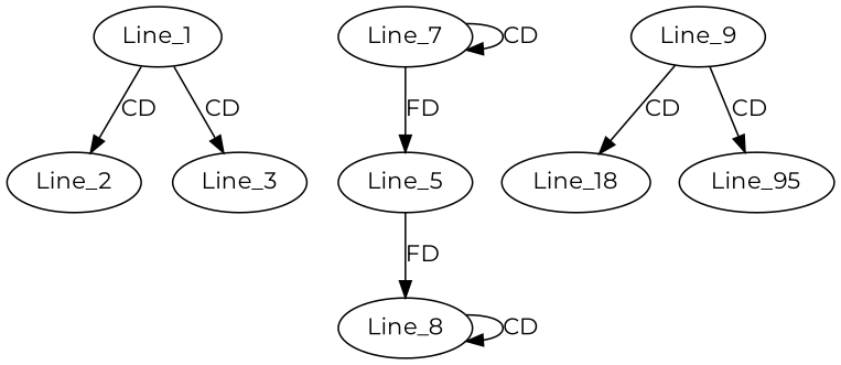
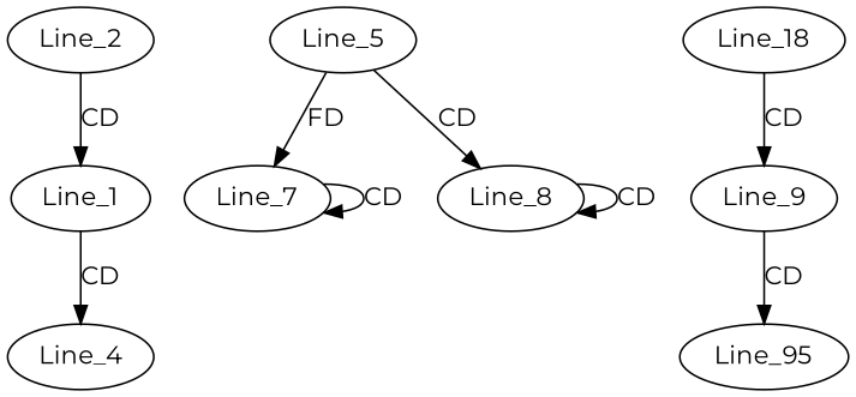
  digraph {
    fontname=Montserrat
    node [fontname=Montserrat]
    edge [fontname=Montserrat]
    n1 [label=Line_2]
    Line_1
-   Line_3
+   Line_3 [label=Line_4]
    Line_7
    Line_5
    Line_8
    n7 [label=Line_18]
    Line_9
    n9 [label=Line_95]
-   Line_1 -> n1 [label=CD]
+   n1 -> Line_1 [label=CD]
    Line_1 -> Line_3 [label=CD]
    Line_7 -> Line_7 [label=CD]
-   Line_7 -> Line_5 [label=FD]
-   Line_5 -> Line_8 [label=FD]
+   Line_5 -> Line_7 [label=FD]
+   Line_5 -> Line_8 [label=CD]
    Line_8 -> Line_8 [label=CD]
-   Line_9 -> n7 [label=CD]
+   n7 -> Line_9 [label=CD]
    Line_9 -> n9 [label=CD]
  }
